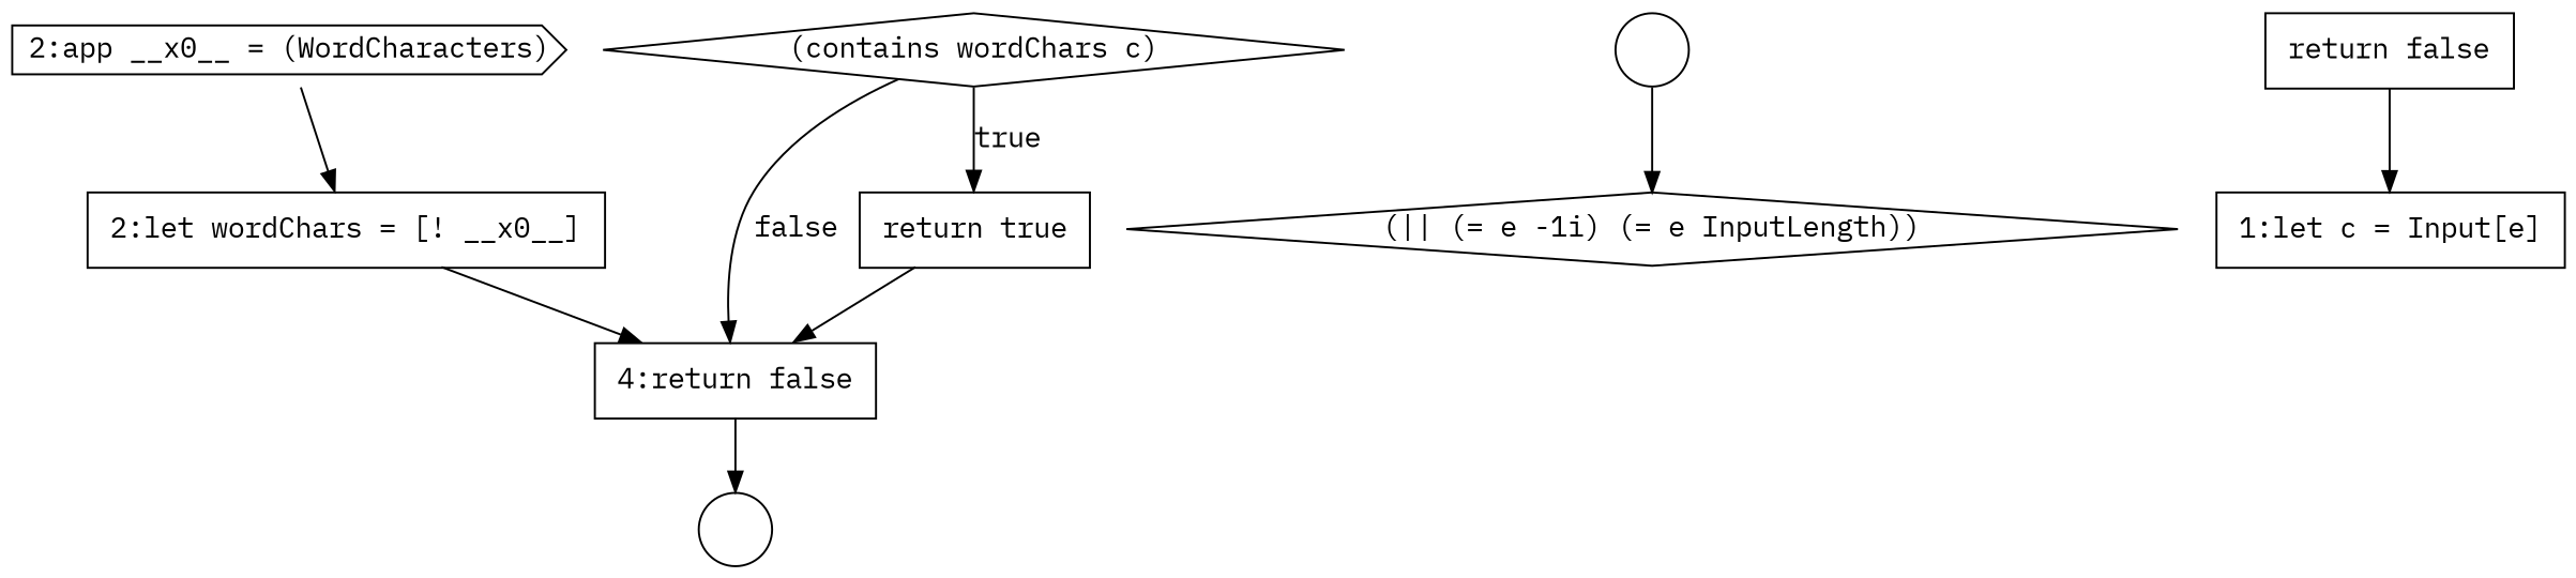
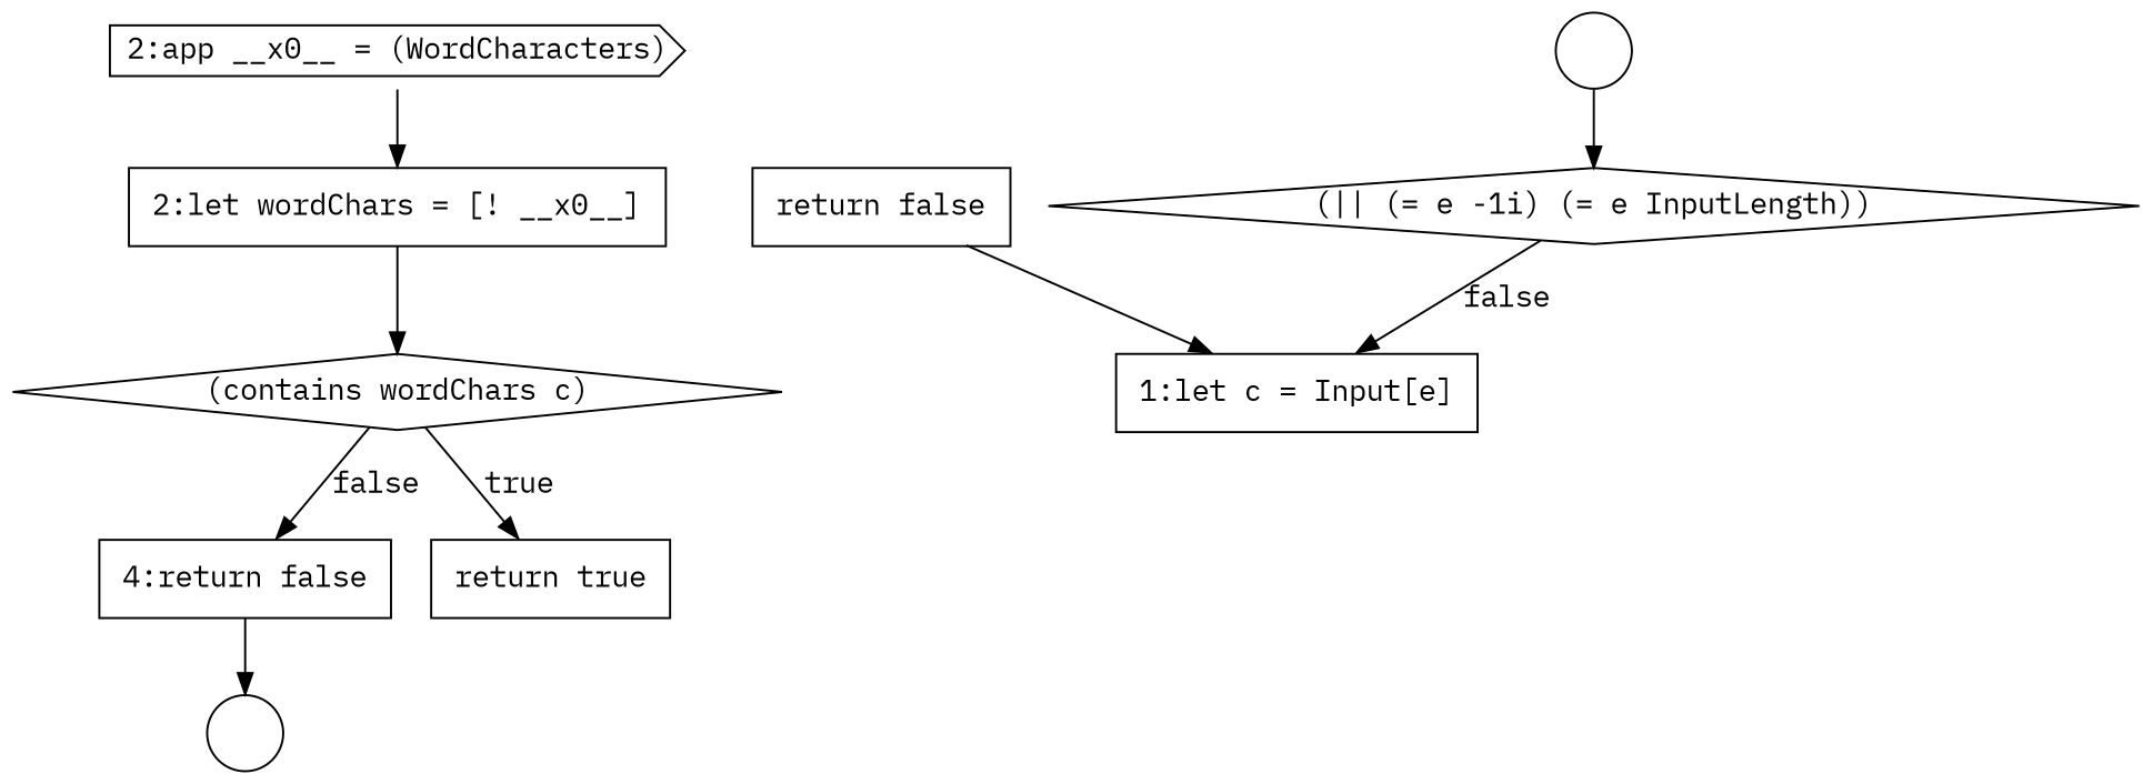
  digraph {
    fontname="IBM Plex Mono"
    node [color=black fillcolor=white fontname="IBM Plex Mono" shape=none style=filled]
    edge [color=black fontname="IBM Plex Mono"]
    n1 [label=<<font color="black">2:app __x0__ = (WordCharacters)</font>> shape=cds]
    n2 [label=<<font color="black">     <table border="0" cellborder="1" cellspacing="0" cellpadding="10">       <tr><td align="left">2:let wordChars = [! __x0__]</td></tr>     </table>   </font>> margin=0]
    n3 [label=<<font color="black">(contains wordChars c)</font>> shape=diamond]
    n4 [label=<<font color="black">(|| (= e -1i) (= e InputLength))</font>> shape=diamond]
    n5 [label=<<font color="black">     <table border="0" cellborder="1" cellspacing="0" cellpadding="10">       <tr><td align="left">1:let c = Input[e]</td></tr>     </table>   </font>> margin=0]
    n6 [label=<<font color="black">     <table border="0" cellborder="1" cellspacing="0" cellpadding="10">       <tr><td align="left">return false</td></tr>     </table>   </font>> margin=0]
    n7 [label=<<font color="black">     <table border="0" cellborder="1" cellspacing="0" cellpadding="10">       <tr><td align="left">4:return false</td></tr>     </table>   </font>> margin=0]
    n8 [label=<<font color="black">     <table border="0" cellborder="1" cellspacing="0" cellpadding="10">       <tr><td align="left">return true</td></tr>     </table>   </font>> margin=0]
    n9 [label=" " shape=circle]
    n10 [label=" " shape=circle]
    n1 -> n2
-   n2 -> n7
+   n2 -> n3
    n3 -> n7 [label=<<font color="black">false</font>>]
    n3 -> n8 [label=<<font color="black">true</font>>]
+   n4 -> n5 [label=<<font color="black">false</font>>]
    n6 -> n5
    n7 -> n9
-   n8 -> n7
    n10 -> n4
  }
